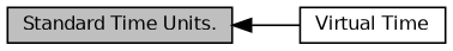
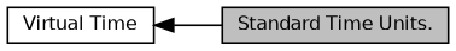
  digraph {
    rankdir=LR
    node [color=black fontname=Helvetica fontsize=10 shape=box style=filled]
    n1 [fillcolor=grey75 fontcolor=black height=0.2 label="Standard Time Units." width=0.4]
    n2 [fillcolor=white height=0.2 label="Virtual Time" width=0.4]
-   n1 -> n2 [dir=back fontname=Helvetica fontsize=10 labelfontname=Helvetica labelfontsize=10 shape=plaintext style=solid]
+   n2 -> n1 [dir=back fontname=Helvetica fontsize=10 labelfontname=Helvetica labelfontsize=10 shape=plaintext style=solid]
  }
